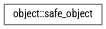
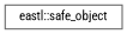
  digraph {
    rankdir=LR
    fontname="Roboto Condensed"
-   n1 [color=grey40 fillcolor=white fontname="Roboto Condensed" fontsize=10 height=0.2 label="object::safe_object" shape=box style=filled width=0.4]
+   n1 [color=grey40 fillcolor=white fontname="Roboto Condensed" fontsize=10 height=0.2 label="eastl::safe_object" shape=box style=filled width=0.4]
  }
